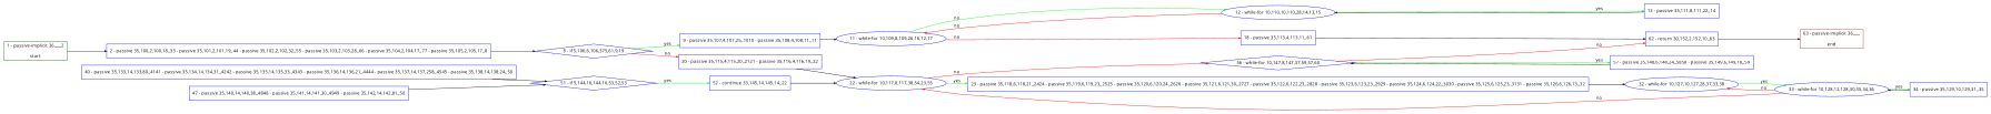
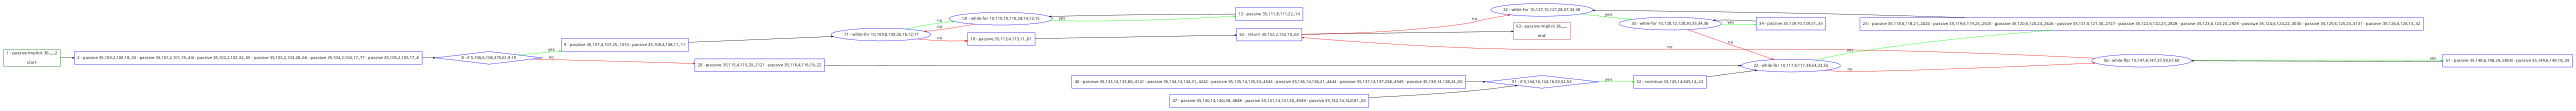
  digraph {
    bgcolor=white
    compound=true
    fillcolor="#FFFFCC"
    fontname="Open Sans"
    fontsize=12
    pack=true
    packmode=clust
    rankdir=LR
    style="rounded,filled"
    node [color="#0000ff" compound=true fillcolor="#ffffff" fixedsize=false fontname="Open Sans" fontsize=12 node_initialized=no shape=box style=filled]
    edge [arrowhead=normal arrowsize=0.5 arrowtail=none color="#000000" compound=true dir=forward fontcolor=black fontname="Open Sans" fontsize=12]
    n1 [label="2 - passive 35,100,2,100,18,,33 - passive 35,101,2,101,19,,44 - passive 35,102,2,102,32,,55 - passive 35,103,2,103,28,,66 - passive 35,104,2,104,17,,77 - passive 35,105,2,105,17,,8"]
    n2 [label="8 - if 5,106,6,106,375,61,9,19" shape=diamond]
    n3 [label="9 - passive 35,107,4,107,25,,1010 - passive 35,108,4,108,11,,11"]
    n4 [label="20 - passive 35,115,4,115,20,,2121 - passive 35,116,4,116,19,,22"]
    n5 [color="#006400" label="1 - passive-implicit 36,,,,,,2\n\nstart"]
    n6 [label="11 - while-for 10,109,8,109,26,16,12,17" shape=oval]
    n7 [label="22 - while-for 10,117,8,117,38,54,23,55" shape=oval]
    n8 [label="12 - while-for 10,110,10,110,28,14,13,15" shape=oval]
    n9 [label="18 - passive 35,113,4,113,11,,61"]
    n10 [label="23 - passive 35,118,6,118,21,,2424 - passive 35,119,6,119,23,,2525 - passive 35,120,6,120,24,,2626 - passive 35,121,6,121,30,,2727 - passive 35,122,6,122,23,,2828 - passive 35,123,6,123,23,,2929 - passive 35,124,6,124,22,,3030 - passive 35,125,6,125,23,,3131 - passive 35,126,6,126,13,,32"]
-   n11 [label="56 - while-for 10,147,8,147,37,59,57,60" shape=diamond]
+   n11 [label="56 - while-for 10,147,8,147,37,59,57,60" shape=oval]
    n12 [label="13 - passive 35,111,8,111,22,,14"]
    n13 [label="62 - return 30,152,2,152,10,,63"]
    n14 [color="#a52a2a" label="63 - passive-implicit 36,,,,,,\n\nend"]
    n15 [label="32 - while-for 10,127,10,127,28,37,33,38" shape=oval]
    n16 [label="57 - passive 35,148,6,148,24,,5858 - passive 35,149,6,149,18,,59"]
    n17 [label="33 - while-for 10,128,12,128,30,35,34,36" shape=oval]
    n18 [label="34 - passive 35,129,10,129,31,,35"]
    n19 [label="40 - passive 35,133,14,133,80,,4141 - passive 35,134,14,134,31,,4242 - passive 35,135,14,135,33,,4343 - passive 35,136,14,136,21,,4444 - passive 35,137,14,137,258,,4545 - passive 35,138,14,138,24,,50"]
    n20 [label="51 - if 5,144,16,144,16,53,52,53" shape=diamond]
    n21 [label="47 - passive 35,140,14,140,38,,4848 - passive 35,141,14,141,30,,4949 - passive 35,142,14,142,81,,50"]
-   n22 [label="52 - continue 33,145,14,145,14,,22"]
+   n22 [label="52 - continue 33,145,14,645,14,,22"]
    n1 -> n2
    n2 -> n3 [color="#00ff00" label=yes]
    n2 -> n4 [color="#ff0000" label=no]
    n3 -> n6
    n4 -> n7
    n5 -> n1
    n6 -> n8 [color="#00ff00" label=no]
    n6 -> n9 [color="#ff0000" label=no]
    n7 -> n10 [color="#00ff00" label=yes]
    n7 -> n11 [color="#ff0000" label=no]
    n8 -> n6 [color="#ff0000" label=no]
    n8 -> n12 [color="#00ff00" label=yes]
    n9 -> n13
    n10 -> n15
    n11 -> n13 [color="#ff0000" label=no]
    n11 -> n16 [color="#00ff00" label=yes]
    n12 -> n8
    n13 -> n14
    n15 -> n17 [color="#00ff00" label=yes]
    n16 -> n11
    n17 -> n7 [color="#ff0000" label=no]
-   n17 -> n15 [color="#ff0000" label=no]
+   n13 -> n15 [color="#ff0000" label=no]
    n17 -> n18 [color="#00ff00" label=yes]
    n18 -> n17
    n19 -> n20
    n20 -> n22 [color="#00ff00" label=yes]
    n21 -> n20
    n22 -> n7
  }
